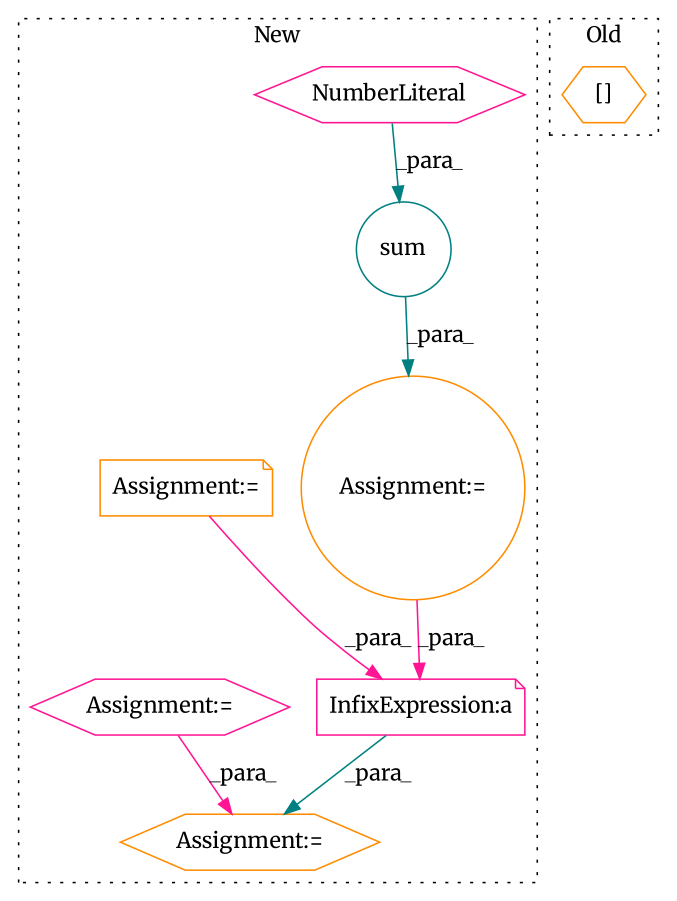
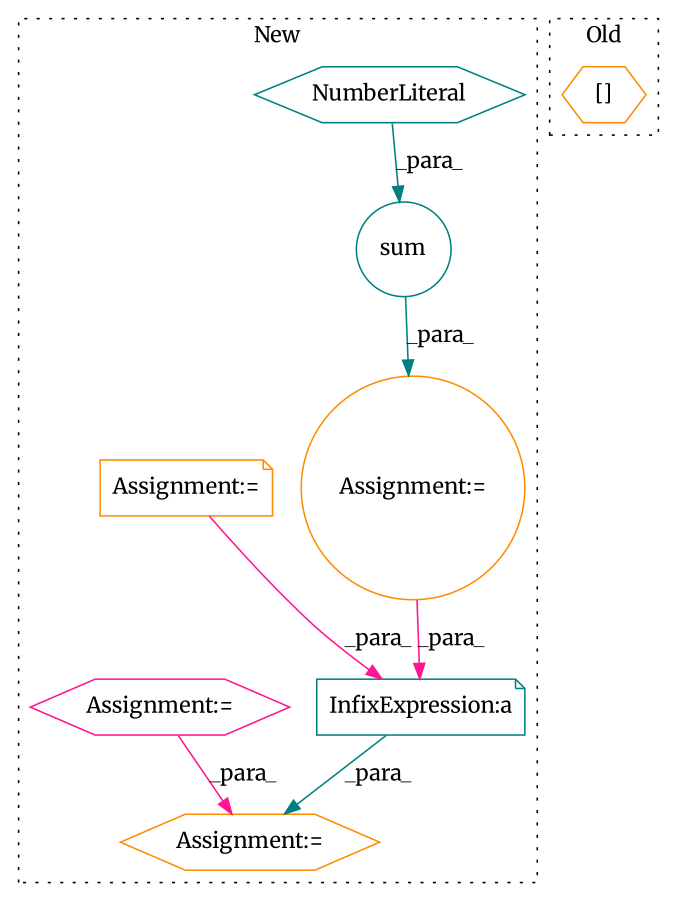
  digraph {
    fontname=Merriweather
    node [a=7 color=darkorange fontname=Merriweather l=1 shape=hexagon]
    edge [color=teal fontname=Merriweather]
    n1 [a=32 color=teal l="4,1" label=sum s="3832,3856" shape=circle]
    n2 [label="Assignment:=" s=3825 shape=circle]
-   n3 [a=34 color=deeppink label=NumberLiteral s=3855]
+   n3 [a=34 color=teal label=NumberLiteral s=3855]
    n4 [label="Assignment:=" s=4019]
    n5 [l=5 label="Assignment:=" s=3278 shape=note]
    n6 [color=deeppink l=5 label="Assignment:=" s=3233]
-   n7 [a=27 color=deeppink l=3 label="InfixExpression:a" s=3870 shape=note]
+   n7 [a=27 color=teal l=3 label="InfixExpression:a" s=3870 shape=note]
    n8 [a=2 l="8,1" label="[]" s="3471,3480"]
    subgraph cluster_1 {
      label=New
      style=dotted
      n1
      n2
      n3
      n4
      n5
      n6
      n7
    }
    subgraph cluster_2 {
      label=Old
      style=dotted
      n8
    }
    n1 -> n2 [label=_para_]
    n2 -> n7 [color=deeppink label=_para_]
    n3 -> n1 [label=_para_]
    n5 -> n7 [color=deeppink label=_para_]
    n6 -> n4 [color=deeppink label=_para_]
    n7 -> n4 [label=_para_]
  }
